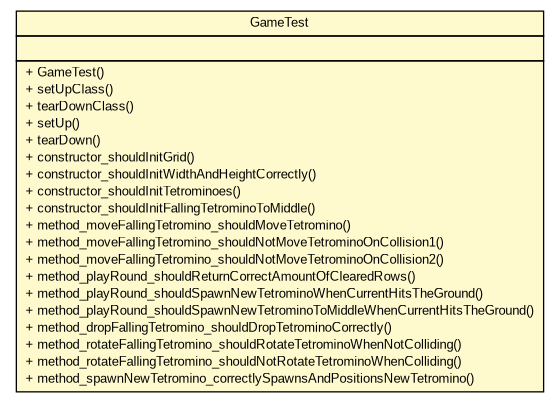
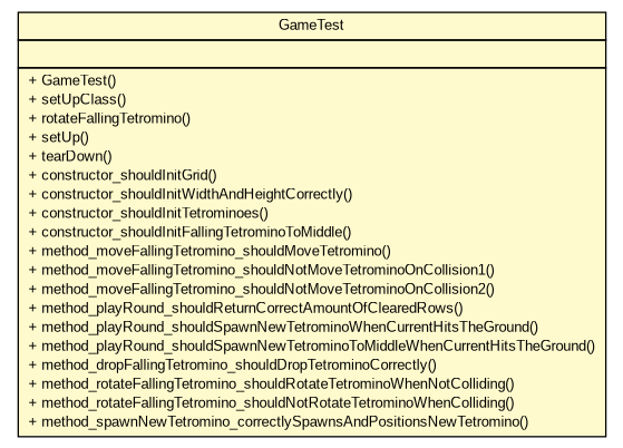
  digraph {
    nodesep=0.25
    ranksep=0.5
-   n1 [fontcolor=black fontname=arial fontsize=10.0 label=<<table title="com.github.tilastokeskus.matertis.core.GameTest" border="0" cellborder="1" cellspacing="0" cellpadding="2" port="p" bgcolor="lemonChiffon" href="./GameTest.html"> 		<tr><td><table border="0" cellspacing="0" cellpadding="1"> <tr><td align="center" balign="center"> GameTest </td></tr> 		</table></td></tr> 		<tr><td><table border="0" cellspacing="0" cellpadding="1"> <tr><td align="left" balign="left">  </td></tr> 		</table></td></tr> 		<tr><td><table border="0" cellspacing="0" cellpadding="1"> <tr><td align="left" balign="left"> + GameTest() </td></tr> <tr><td align="left" balign="left"> + setUpClass() </td></tr> <tr><td align="left" balign="left"> + tearDownClass() </td></tr> <tr><td align="left" balign="left"> + setUp() </td></tr> <tr><td align="left" balign="left"> + tearDown() </td></tr> <tr><td align="left" balign="left"> + constructor_shouldInitGrid() </td></tr> <tr><td align="left" balign="left"> + constructor_shouldInitWidthAndHeightCorrectly() </td></tr> <tr><td align="left" balign="left"> + constructor_shouldInitTetrominoes() </td></tr> <tr><td align="left" balign="left"> + constructor_shouldInitFallingTetrominoToMiddle() </td></tr> <tr><td align="left" balign="left"> + method_moveFallingTetromino_shouldMoveTetromino() </td></tr> <tr><td align="left" balign="left"> + method_moveFallingTetromino_shouldNotMoveTetrominoOnCollision1() </td></tr> <tr><td align="left" balign="left"> + method_moveFallingTetromino_shouldNotMoveTetrominoOnCollision2() </td></tr> <tr><td align="left" balign="left"> + method_playRound_shouldReturnCorrectAmountOfClearedRows() </td></tr> <tr><td align="left" balign="left"> + method_playRound_shouldSpawnNewTetrominoWhenCurrentHitsTheGround() </td></tr> <tr><td align="left" balign="left"> + method_playRound_shouldSpawnNewTetrominoToMiddleWhenCurrentHitsTheGround() </td></tr> <tr><td align="left" balign="left"> + method_dropFallingTetromino_shouldDropTetrominoCorrectly() </td></tr> <tr><td align="left" balign="left"> + method_rotateFallingTetromino_shouldRotateTetrominoWhenNotColliding() </td></tr> <tr><td align="left" balign="left"> + method_rotateFallingTetromino_shouldNotRotateTetrominoWhenColliding() </td></tr> <tr><td align="left" balign="left"> + method_spawnNewTetromino_correctlySpawnsAndPositionsNewTetromino() </td></tr> 		</table></td></tr> 		</table>> shape=plaintext]
+   n1 [fontcolor=black fontname=arial fontsize=10.0 label=<<table title="com.github.tilastokeskus.matertis.core.GameTest" border="0" cellborder="1" cellspacing="0" cellpadding="2" port="p" bgcolor="lemonChiffon" href="./GameTest.html"> 		<tr><td><table border="0" cellspacing="0" cellpadding="1"> <tr><td align="center" balign="center"> GameTest </td></tr> 		</table></td></tr> 		<tr><td><table border="0" cellspacing="0" cellpadding="1"> <tr><td align="left" balign="left">  </td></tr> 		</table></td></tr> 		<tr><td><table border="0" cellspacing="0" cellpadding="1"> <tr><td align="left" balign="left"> + GameTest() </td></tr> <tr><td align="left" balign="left"> + setUpClass() </td></tr> <tr><td align="left" balign="left"> + rotateFallingTetromino() </td></tr> <tr><td align="left" balign="left"> + setUp() </td></tr> <tr><td align="left" balign="left"> + tearDown() </td></tr> <tr><td align="left" balign="left"> + constructor_shouldInitGrid() </td></tr> <tr><td align="left" balign="left"> + constructor_shouldInitWidthAndHeightCorrectly() </td></tr> <tr><td align="left" balign="left"> + constructor_shouldInitTetrominoes() </td></tr> <tr><td align="left" balign="left"> + constructor_shouldInitFallingTetrominoToMiddle() </td></tr> <tr><td align="left" balign="left"> + method_moveFallingTetromino_shouldMoveTetromino() </td></tr> <tr><td align="left" balign="left"> + method_moveFallingTetromino_shouldNotMoveTetrominoOnCollision1() </td></tr> <tr><td align="left" balign="left"> + method_moveFallingTetromino_shouldNotMoveTetrominoOnCollision2() </td></tr> <tr><td align="left" balign="left"> + method_playRound_shouldReturnCorrectAmountOfClearedRows() </td></tr> <tr><td align="left" balign="left"> + method_playRound_shouldSpawnNewTetrominoWhenCurrentHitsTheGround() </td></tr> <tr><td align="left" balign="left"> + method_playRound_shouldSpawnNewTetrominoToMiddleWhenCurrentHitsTheGround() </td></tr> <tr><td align="left" balign="left"> + method_dropFallingTetromino_shouldDropTetrominoCorrectly() </td></tr> <tr><td align="left" balign="left"> + method_rotateFallingTetromino_shouldRotateTetrominoWhenNotColliding() </td></tr> <tr><td align="left" balign="left"> + method_rotateFallingTetromino_shouldNotRotateTetrominoWhenColliding() </td></tr> <tr><td align="left" balign="left"> + method_spawnNewTetromino_correctlySpawnsAndPositionsNewTetromino() </td></tr> 		</table></td></tr> 		</table>> shape=plaintext]
  }
